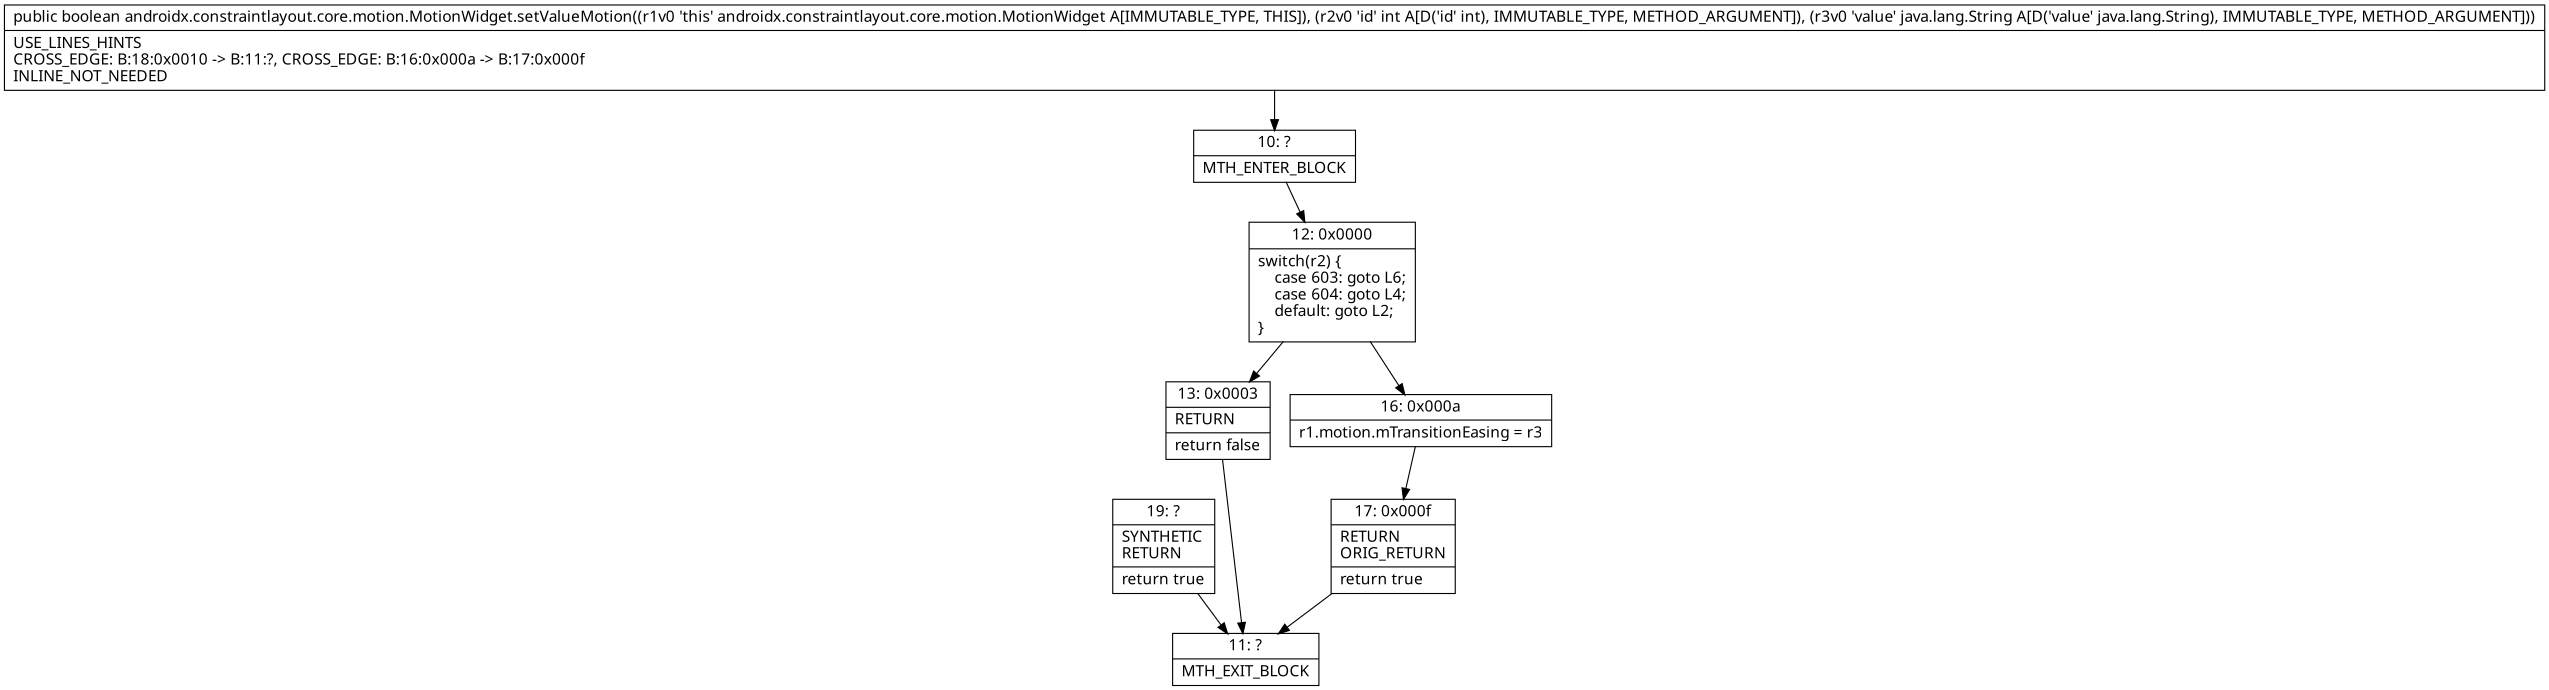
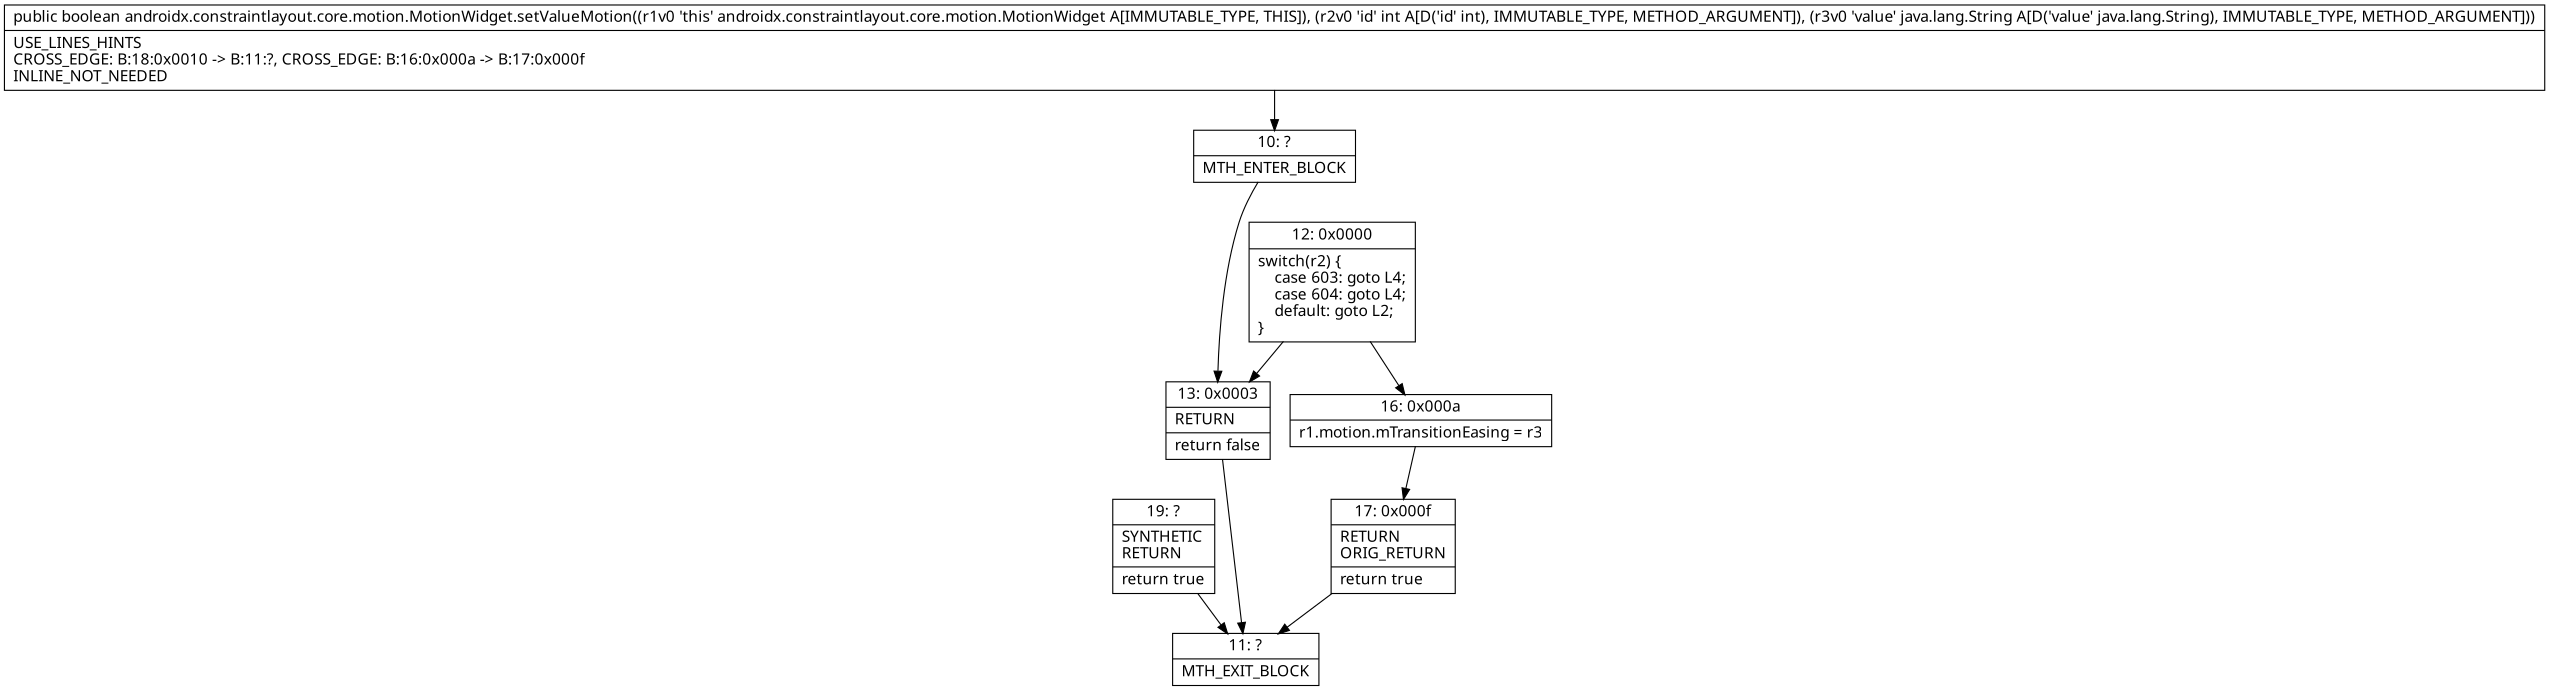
  digraph {
    fontname="Noto Sans"
    node [fontname="Noto Sans" shape=record]
    edge [fontname="Noto Sans"]
    n1 [label="{10\:\ ?|MTH_ENTER_BLOCK\l}"]
-   n2 [label="{12\:\ 0x0000|switch(r2) \{\l    case 603: goto L6;\l    case 604: goto L4;\l    default: goto L2;\l\}\l}"]
+   n2 [label="{12\:\ 0x0000|switch(r2) \{\l    case 603: goto L4;\l    case 604: goto L4;\l    default: goto L2;\l\}\l}"]
    n3 [label="{13\:\ 0x0003|RETURN\l|return false\l}"]
    n4 [label="{16\:\ 0x000a|r1.motion.mTransitionEasing = r3\l}"]
    n5 [label="{11\:\ ?|MTH_EXIT_BLOCK\l}"]
    n6 [label="{17\:\ 0x000f|RETURN\lORIG_RETURN\l|return true\l}"]
    n7 [label="{19\:\ ?|SYNTHETIC\lRETURN\l|return true\l}"]
    n8 [label="{public boolean androidx.constraintlayout.core.motion.MotionWidget.setValueMotion((r1v0 'this' androidx.constraintlayout.core.motion.MotionWidget A[IMMUTABLE_TYPE, THIS]), (r2v0 'id' int A[D('id' int), IMMUTABLE_TYPE, METHOD_ARGUMENT]), (r3v0 'value' java.lang.String A[D('value' java.lang.String), IMMUTABLE_TYPE, METHOD_ARGUMENT]))  | USE_LINES_HINTS\lCROSS_EDGE: B:18:0x0010 \-\> B:11:?, CROSS_EDGE: B:16:0x000a \-\> B:17:0x000f\lINLINE_NOT_NEEDED\l}"]
-   n1 -> n2
+   n1 -> n3
    n2 -> n3
    n2 -> n4
    n3 -> n5
    n4 -> n6
    n6 -> n5
    n7 -> n5
    n8 -> n1
  }
